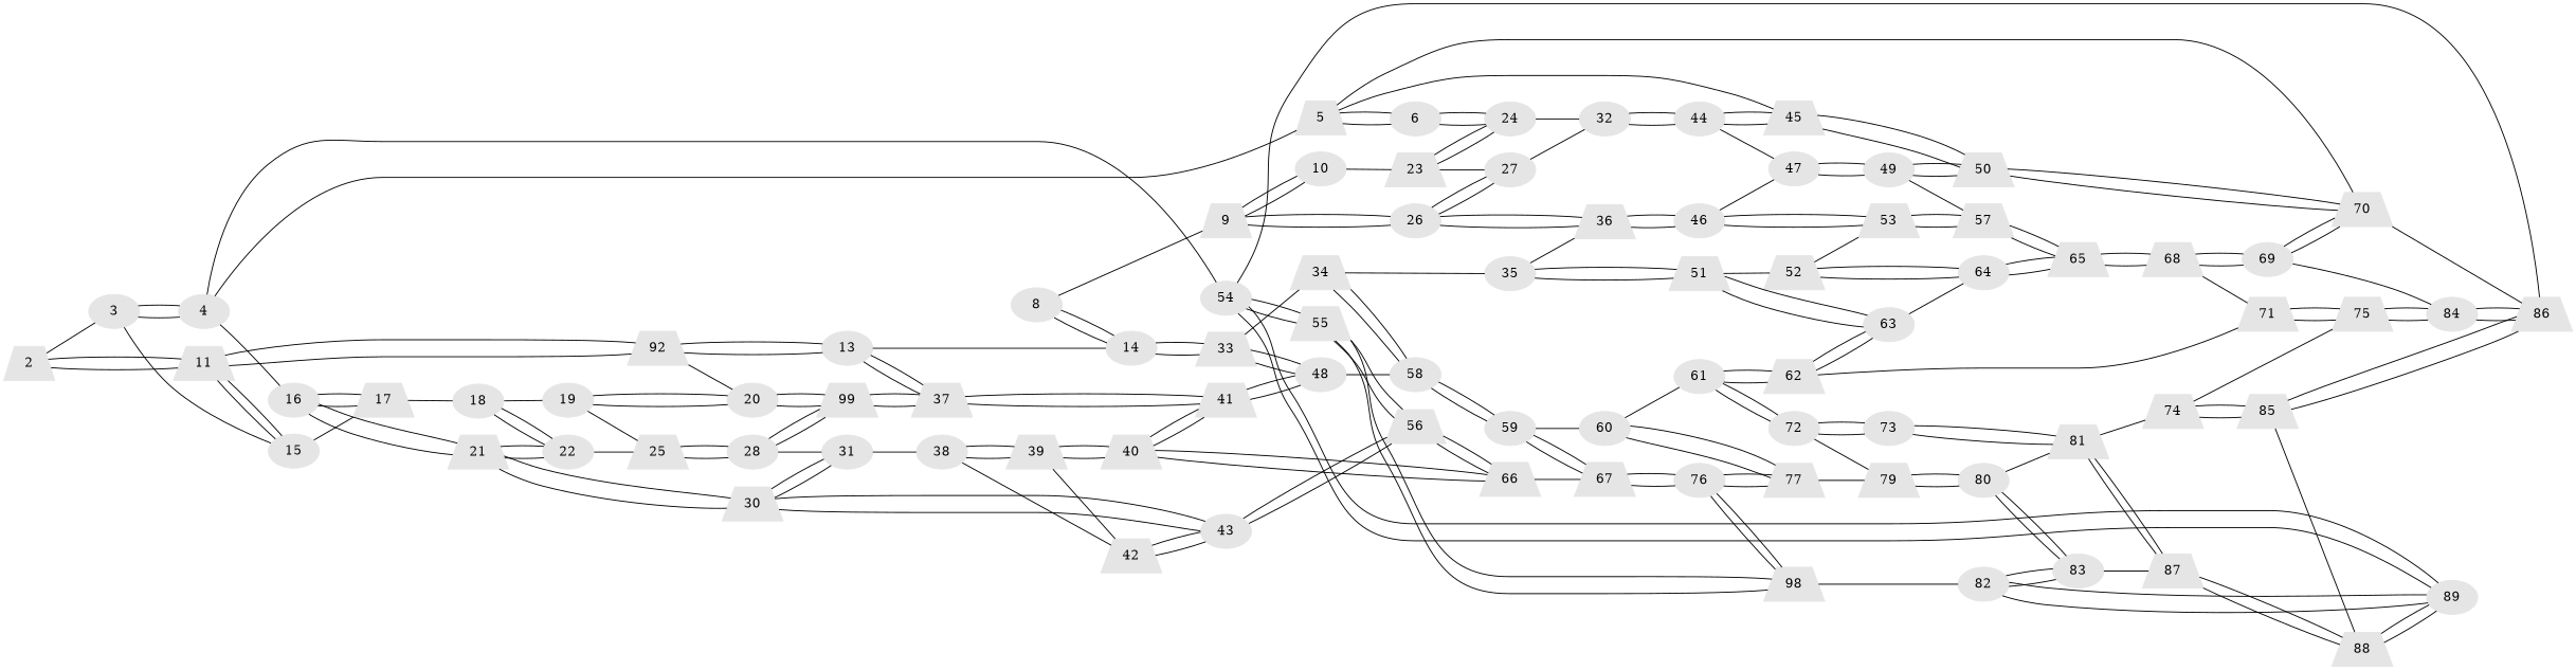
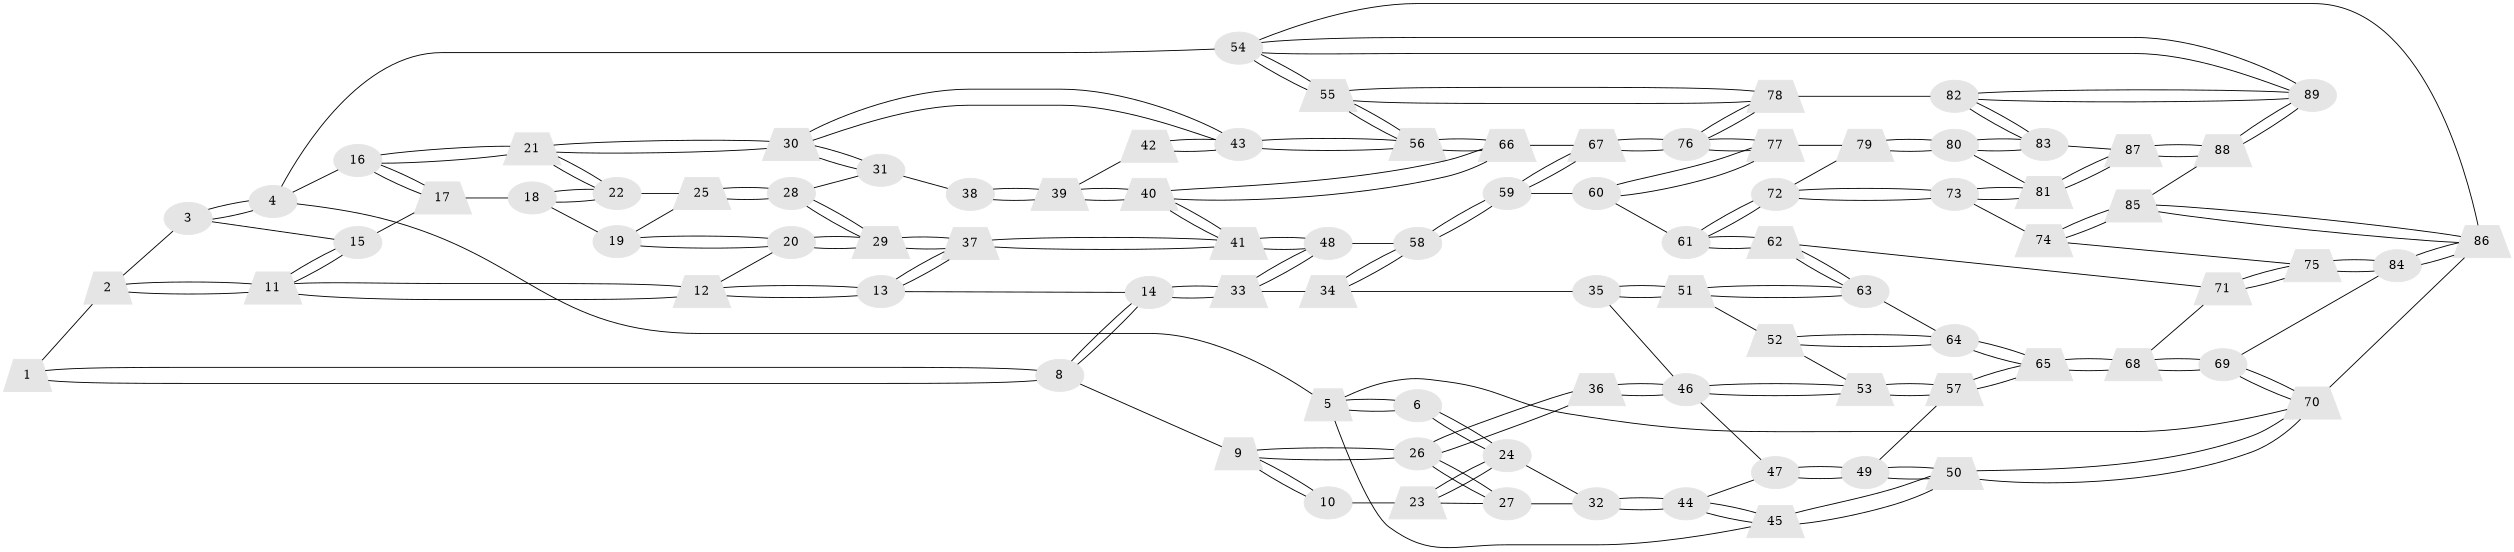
  graph {
    rankdir=LR
    node [color=gray90 shape=trapezium style=filled]
+   1
    2
    8 [shape=ellipse]
    3 [shape=ellipse]
    11
    9
    14 [shape=ellipse]
    4 [shape=ellipse]
    15 [shape=ellipse]
-   12 [label=92]
+   12
    5
    16 [shape=ellipse]
    54 [shape=ellipse]
    17
    6 [shape=ellipse]
    45
    70
    21
    55
    86
    89 [shape=ellipse]
    24 [shape=ellipse]
    50
    32 [shape=ellipse]
    23
    10 [shape=ellipse]
    26 [shape=ellipse]
    33
    27 [shape=ellipse]
    36
    13 [shape=ellipse]
    20 [shape=ellipse]
    37
-   29 [label=99]
+   29
    41
    34
    48 [shape=ellipse]
    18 [shape=ellipse]
    22 [shape=ellipse]
    30
    19 [shape=ellipse]
    25
    28 [shape=ellipse]
    31 [shape=ellipse]
    43 [shape=ellipse]
    44 [shape=ellipse]
    46 [shape=ellipse]
    38 [shape=ellipse]
    56
    39
    42
    47 [shape=ellipse]
    35 [shape=ellipse]
    58 [shape=ellipse]
    51
    59 [shape=ellipse]
    52
    63 [shape=ellipse]
    53
    40
    66
    67
    49 [shape=ellipse]
    57
    65
    64 [shape=ellipse]
-   78 [label=98]
+   78
    82 [shape=ellipse]
    68
    60 [shape=ellipse]
    61 [shape=ellipse]
    77
    76 [shape=ellipse]
    62
    72 [shape=ellipse]
    79
    71
    73 [shape=ellipse]
    75
    69 [shape=ellipse]
    84 [shape=ellipse]
    74
    81
    80 [shape=ellipse]
    85
    87
    88
    83 [shape=ellipse]
+   1 -- 2
+   1 -- 8
+   1 -- 8
    2 -- 3
    2 -- 11
    2 -- 11
    8 -- 9
    8 -- 14
    8 -- 14
    3 -- 4
    3 -- 4
    3 -- 15
    11 -- 15
    11 -- 15
    11 -- 12
    11 -- 12
    9 -- 10
    9 -- 10
    9 -- 26
    9 -- 26
    14 -- 33
    14 -- 33
    4 -- 5
    4 -- 16
    4 -- 54
    15 -- 17
    12 -- 13
    12 -- 13
    12 -- 20
    5 -- 6
    5 -- 6
    5 -- 45
    5 -- 70
    16 -- 17
    16 -- 17
    16 -- 21
    16 -- 21
    54 -- 55
    54 -- 55
    54 -- 86
    54 -- 89
    54 -- 89
    17 -- 18
    6 -- 24
    6 -- 24
    45 -- 50
    45 -- 50
    70 -- 86
    21 -- 22
    21 -- 22
    21 -- 30
    21 -- 30
    55 -- 56
    55 -- 56
    55 -- 78
    55 -- 78
    24 -- 32
    50 -- 70
    50 -- 70
    32 -- 44
    32 -- 44
    23 -- 24
    23 -- 24
    23 -- 27
    10 -- 23
    26 -- 27
    26 -- 27
    26 -- 36
    26 -- 36
    33 -- 34
    33 -- 48
    33 -- 48
    27 -- 32
    36 -- 46
    36 -- 46
    13 -- 14
    13 -- 37
    13 -- 37
    20 -- 29
    20 -- 29
    37 -- 41
    37 -- 41
    29 -- 37
    29 -- 37
    41 -- 48
    41 -- 48
    34 -- 35
    34 -- 58
    34 -- 58
    48 -- 58
    18 -- 22
    18 -- 22
    18 -- 19
    22 -- 25
    30 -- 31
    30 -- 31
    30 -- 43
    30 -- 43
    19 -- 20
    19 -- 20
    19 -- 25
    25 -- 28
    25 -- 28
    28 -- 29
    28 -- 29
    28 -- 31
    31 -- 38
    43 -- 56
    43 -- 56
    44 -- 45
    44 -- 45
    44 -- 47
    46 -- 47
    46 -- 53
    46 -- 53
    38 -- 39
    38 -- 39
-   38 -- 42
    56 -- 66
    56 -- 66
    39 -- 42
    39 -- 40
    39 -- 40
    42 -- 43
    42 -- 43
    47 -- 49
    47 -- 49
-   35 -- 36
+   35 -- 46
    35 -- 51
    35 -- 51
    58 -- 59
    58 -- 59
    51 -- 52
    51 -- 63
    51 -- 63
    59 -- 67
    59 -- 67
    59 -- 60
    52 -- 53
    52 -- 64
    52 -- 64
    63 -- 64
    53 -- 57
    53 -- 57
    40 -- 41
    40 -- 41
    40 -- 66
    40 -- 66
    66 -- 67
    67 -- 76
    67 -- 76
    49 -- 50
    49 -- 50
    49 -- 57
    57 -- 65
    57 -- 65
    65 -- 68
    65 -- 68
    64 -- 65
    64 -- 65
    78 -- 82
    82 -- 89
    82 -- 89
    82 -- 83
    82 -- 83
    68 -- 71
    68 -- 69
    68 -- 69
    60 -- 61
    60 -- 77
    60 -- 77
    61 -- 62
    61 -- 62
    61 -- 72
    61 -- 72
    77 -- 79
    76 -- 78
    76 -- 78
    76 -- 77
    76 -- 77
    62 -- 63
    62 -- 63
    62 -- 71
    72 -- 79
    72 -- 73
    72 -- 73
    79 -- 80
    79 -- 80
    71 -- 75
    71 -- 75
-   81 -- 74
+   73 -- 74
    73 -- 81
    73 -- 81
    75 -- 84
    75 -- 84
    69 -- 70
    69 -- 70
    69 -- 84
    84 -- 86
    84 -- 86
    74 -- 75
    74 -- 85
    74 -- 85
    81 -- 87
    81 -- 87
    80 -- 81
    80 -- 83
    80 -- 83
    85 -- 86
    85 -- 86
    85 -- 88
    87 -- 88
    87 -- 88
    88 -- 89
    88 -- 89
    83 -- 87
  }
